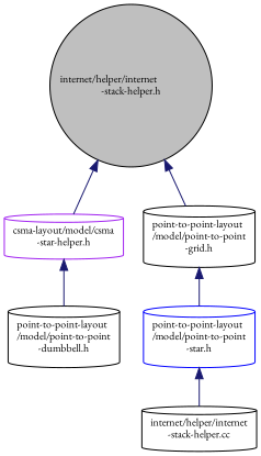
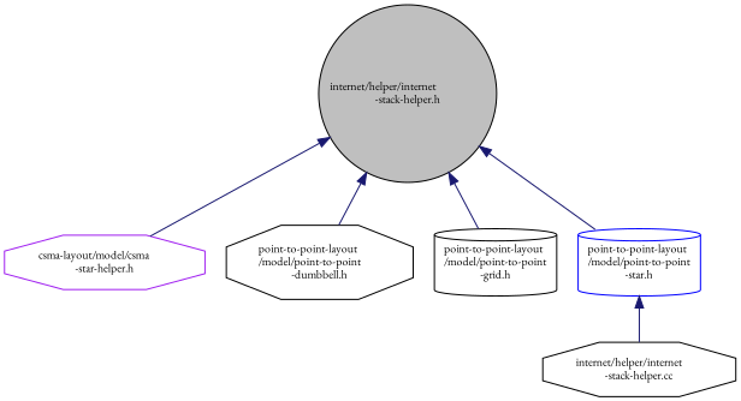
  digraph {
    fontname="EB Garamond"
    node [color=black fillcolor=white fontname="EB Garamond" fontsize=10 shape=cylinder style=filled]
    edge [color=midnightblue dir=back fontname="EB Garamond" fontsize=10 labelfontname=Helvetica labelfontsize=10 style=solid]
    n1 [fillcolor=grey75 fontcolor=black height=0.2 label="internet/helper/internet\l-stack-helper.h" shape=circle width=0.4]
-   n2 [color=purple height=0.2 label="csma-layout/model/csma\l-star-helper.h" width=0.4]
-   n3 [height=0.2 label="point-to-point-layout\l/model/point-to-point\l-dumbbell.h" width=0.4]
+   n2 [color=purple height=0.2 label="csma-layout/model/csma\l-star-helper.h" shape=octagon width=0.4]
+   n3 [height=0.2 label="point-to-point-layout\l/model/point-to-point\l-dumbbell.h" shape=octagon width=0.4]
    n4 [height=0.2 label="point-to-point-layout\l/model/point-to-point\l-grid.h" width=0.4]
    n5 [color=blue height=0.2 label="point-to-point-layout\l/model/point-to-point\l-star.h" width=0.4]
-   n6 [height=0.2 label="internet/helper/internet\l-stack-helper.cc" width=0.4]
+   n6 [height=0.2 label="internet/helper/internet\l-stack-helper.cc" shape=octagon width=0.4]
    n1 -> n2
-   n2 -> n3
+   n1 -> n3
    n1 -> n4
-   n4 -> n5
+   n1 -> n5
    n5 -> n6
  }
